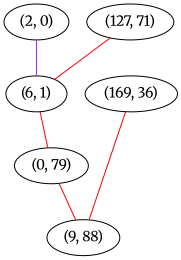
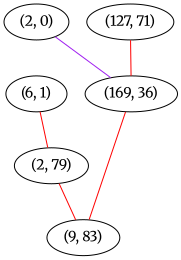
  graph {
    fontname=Merriweather
    node [fontname=Merriweather]
    edge [color=red fontname=Merriweather weight=1]
    n1 [label="(2, 0)"]
    n2 [label="(6, 1)"]
-   "(2, 79)" [label="(0, 79)"]
+   "(2, 79)"
    "(127, 71)"
    "(169, 36)"
-   "(9, 88)"
-   n1 -- n2 [color=purple weight=4]
+   "(9, 88)" [label="(9, 83)"]
+   n1 -- "(169, 36)" [color=purple weight=4]
    n2 -- "(2, 79)"
    "(2, 79)" -- "(9, 88)"
-   "(127, 71)" -- n2
+   "(127, 71)" -- "(169, 36)"
    "(169, 36)" -- "(9, 88)"
  }
